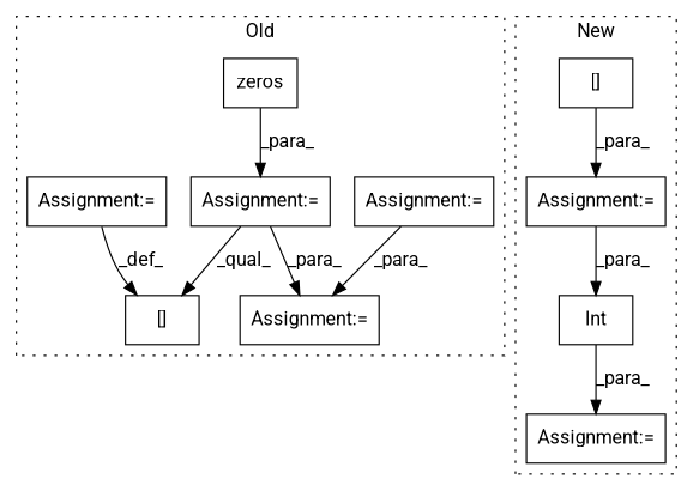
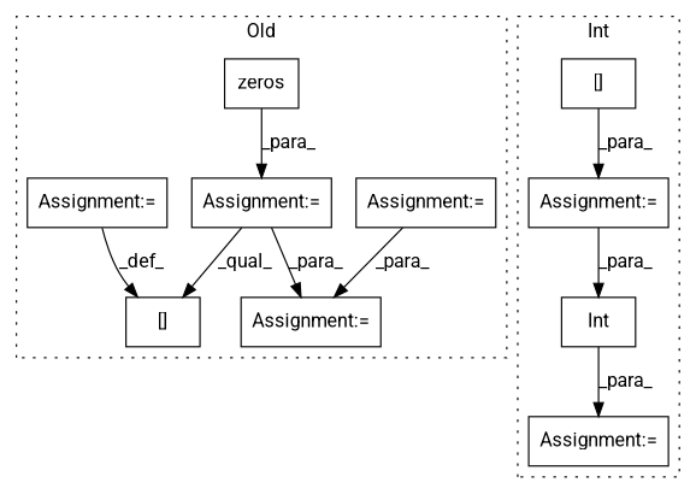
  digraph {
    fontname=Roboto
    node [a=7 l=1 shape=box fontname=Roboto]
    edge [fontname=Roboto]
    n1 [a=32 l="6,1" label=zeros s="3410,3441"]
    n2 [l=2 label="Assignment:=" s=3614]
    n3 [a=2 l="8,1" label="[]" s="3500,3531"]
    n4 [label="Assignment:=" s=3455]
    n5 [label="Assignment:=" s=3403]
    n6 [label="Assignment:=" s=3532]
    n7 [a=32 l="4,1" label=Int s="6730,6763"]
    n8 [label="Assignment:=" s=6504]
    n9 [label="Assignment:=" s=6725]
    n10 [a=2 l="13,1" label="[]" s="6505,6519"]
    subgraph cluster_1 {
      label=Old
      style=dotted
      n1
      n2
      n3
      n4
      n5
      n6
    }
    subgraph cluster_2 {
-     label=New
+     label=Int
      style=dotted
      n7
      n8
      n9
      n10
    }
    n1 -> n5 [label=_para_]
    n4 -> n2 [label=_para_]
    n5 -> n2 [label=_para_]
    n5 -> n3 [label=_qual_]
    n6 -> n3 [label=_def_]
    n7 -> n9 [label=_para_]
    n8 -> n7 [label=_para_]
    n10 -> n8 [label=_para_]
  }
